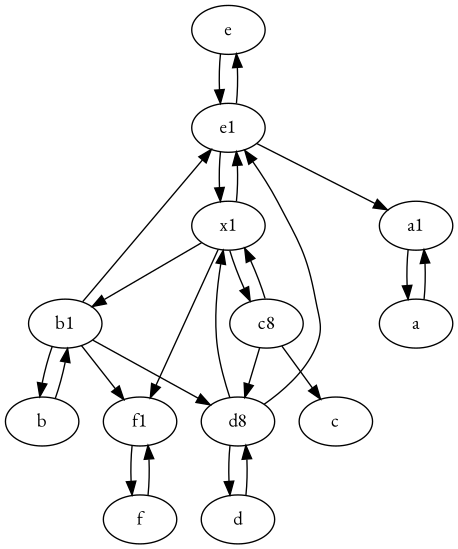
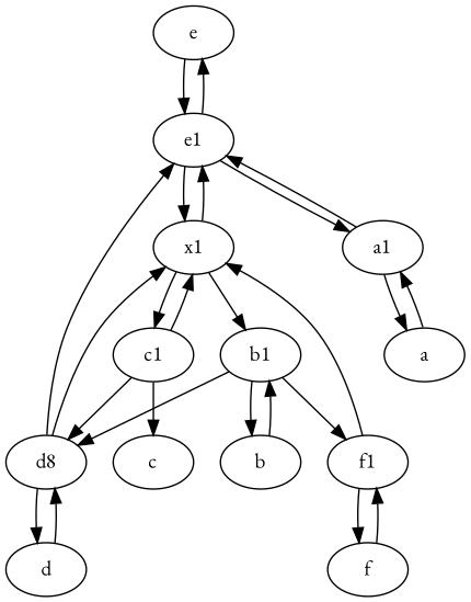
  digraph {
    fontname="EB Garamond"
    node [fontname="EB Garamond"]
    edge [fontname="EB Garamond"]
    e
    e1
    x1
    a1
-   c1 [label=c8]
+   c1
    c
    n7 [label=d8]
    d
    b1
    b
    f1
    a
    f
    e -> e1
    e1 -> e
    e1 -> x1
    e1 -> a1
    x1 -> e1
    x1 -> c1
    x1 -> b1
-   b1 -> e1
+   a1 -> e1
    a1 -> a
    c1 -> x1
    c1 -> c
    c1 -> n7
    n7 -> e1
    n7 -> x1
    n7 -> d
    d -> n7
    b1 -> n7
    b1 -> b
    b1 -> f1
    b -> b1
-   x1 -> f1
+   f1 -> x1
    f1 -> f
    a -> a1
    f -> f1
  }
